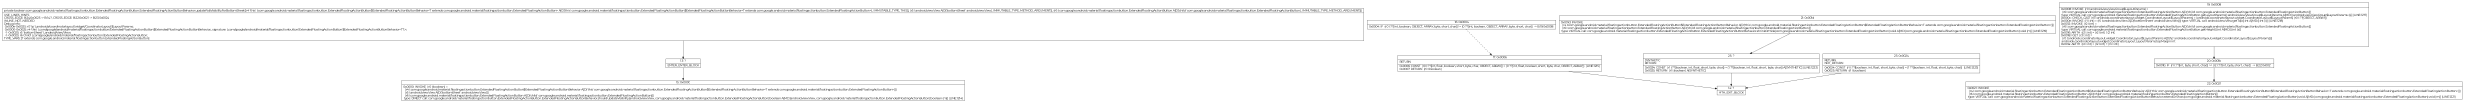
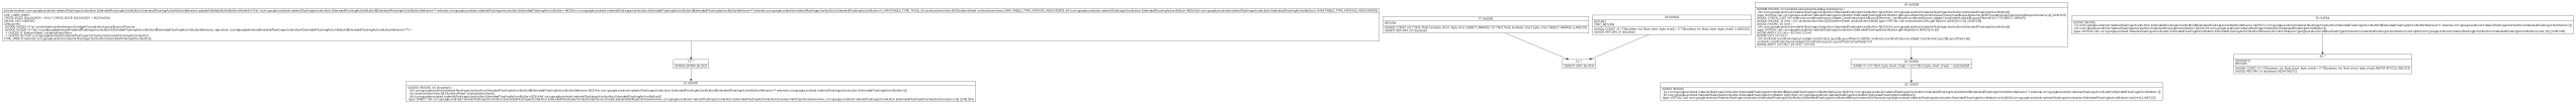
  digraph {
    fontname=Montserrat
    node [fontname=Montserrat shape=record]
    edge [fontname=Montserrat]
    n1 [label="{13\:\ ?|ENTER_ENTER_BLOCK\l}"]
    n2 [label="{15\:\ 0x0000|0x0000: INVOKE  (r0 I:boolean) = \l  (r4 I:com.google.android.material.floatingactionbutton.ExtendedFloatingActionButton$ExtendedFloatingActionButtonBehavior A[D('this' com.google.android.material.floatingactionbutton.ExtendedFloatingActionButton$ExtendedFloatingActionButtonBehavior\<T extends com.google.android.material.floatingactionbutton.ExtendedFloatingActionButton\>)])\l  (r5 I:android.view.View A[D('bottomSheet' android.view.View)])\l  (r6 I:com.google.android.material.floatingactionbutton.ExtendedFloatingActionButton A[D('child' com.google.android.material.floatingactionbutton.ExtendedFloatingActionButton)])\l type: DIRECT call: com.google.android.material.floatingactionbutton.ExtendedFloatingActionButton.ExtendedFloatingActionButtonBehavior.shouldUpdateVisibility(android.view.View, com.google.android.material.floatingactionbutton.ExtendedFloatingActionButton):boolean A[MD:(android.view.View, com.google.android.material.floatingactionbutton.ExtendedFloatingActionButton):boolean (m)] (LINE:1214)\l}"]
-   n3 [label="{16\:\ 0x0004|0x0004: IF  (r0 I:??[int, boolean, OBJECT, ARRAY, byte, short, char]) != (0 ??[int, boolean, OBJECT, ARRAY, byte, short, char])  \-\> B:19:0x0008 \l}"]
    n4 [label="{17\:\ 0x0006|RETURN\l|0x0006: CONST  (r0 I:??[int, float, boolean, short, byte, char, OBJECT, ARRAY]) = (0 ??[int, float, boolean, short, byte, char, OBJECT, ARRAY])  (LINE:1215)\l0x0007: RETURN  (r0 I:boolean) \l}"]
-   n5 [label="{14\:\ ?|MTH_EXIT_BLOCK\l}"]
+   n5 [label="{14\:\ ?|OBJECT_EXIT_BLOCK\l}"]
    n6 [label="{19\:\ 0x0008|0x0008: INVOKE  (r0 I:android.view.ViewGroup$LayoutParams) = \l  (r6 I:com.google.android.material.floatingactionbutton.ExtendedFloatingActionButton A[D('child' com.google.android.material.floatingactionbutton.ExtendedFloatingActionButton)])\l type: VIRTUAL call: com.google.android.material.floatingactionbutton.ExtendedFloatingActionButton.getLayoutParams():android.view.ViewGroup$LayoutParams A[MD:():android.view.ViewGroup$LayoutParams (s)] (LINE:1217)\l0x000c: CHECK_CAST (r0 I:androidx.coordinatorlayout.widget.CoordinatorLayout$LayoutParams) = (androidx.coordinatorlayout.widget.CoordinatorLayout$LayoutParams) (r0 I:??[OBJECT, ARRAY]) \l0x000e: INVOKE  (r1 I:int) = (r5 I:android.view.View A[D('bottomSheet' android.view.View)]) type: VIRTUAL call: android.view.View.getTop():int A[MD:():int (c)] (LINE:1218)\l0x0012: INVOKE  (r2 I:int) = \l  (r6 I:com.google.android.material.floatingactionbutton.ExtendedFloatingActionButton A[D('child' com.google.android.material.floatingactionbutton.ExtendedFloatingActionButton)])\l type: VIRTUAL call: com.google.android.material.floatingactionbutton.ExtendedFloatingActionButton.getHeight():int A[MD:():int (s)]\l0x0016: ARITH  (r2 I:int) = (r2 I:int) \/ (2 int) \l0x0018: IGET  (r3 I:int) = \l  (r0 I:androidx.coordinatorlayout.widget.CoordinatorLayout$LayoutParams A[D('lp' androidx.coordinatorlayout.widget.CoordinatorLayout$LayoutParams)])\l androidx.coordinatorlayout.widget.CoordinatorLayout.LayoutParams.topMargin int \l0x001a: ARITH  (r2 I:int) = (r2 I:int) + (r3 I:int) \l}"]
    n7 [label="{20\:\ 0x001b|0x001b: IF  (r1 I:??[int, byte, short, char]) \>= (r2 I:??[int, byte, short, char])  \-\> B:22:0x0021 \l}"]
    n8 [label="{22\:\ 0x0021|0x0021: INVOKE  \l  (r4 I:com.google.android.material.floatingactionbutton.ExtendedFloatingActionButton$ExtendedFloatingActionButtonBehavior A[D('this' com.google.android.material.floatingactionbutton.ExtendedFloatingActionButton$ExtendedFloatingActionButtonBehavior\<T extends com.google.android.material.floatingactionbutton.ExtendedFloatingActionButton\>)])\l  (r6 I:com.google.android.material.floatingactionbutton.ExtendedFloatingActionButton A[D('child' com.google.android.material.floatingactionbutton.ExtendedFloatingActionButton)])\l type: VIRTUAL call: com.google.android.material.floatingactionbutton.ExtendedFloatingActionButton.ExtendedFloatingActionButtonBehavior.extendOrShow(com.google.android.material.floatingactionbutton.ExtendedFloatingActionButton):void A[MD:(com.google.android.material.floatingactionbutton.ExtendedFloatingActionButton):void (m)] (LINE:1221)\l}"]
    n9 [label="{21\:\ 0x001d|0x001d: INVOKE  \l  (r4 I:com.google.android.material.floatingactionbutton.ExtendedFloatingActionButton$ExtendedFloatingActionButtonBehavior A[D('this' com.google.android.material.floatingactionbutton.ExtendedFloatingActionButton$ExtendedFloatingActionButtonBehavior\<T extends com.google.android.material.floatingactionbutton.ExtendedFloatingActionButton\>)])\l  (r6 I:com.google.android.material.floatingactionbutton.ExtendedFloatingActionButton A[D('child' com.google.android.material.floatingactionbutton.ExtendedFloatingActionButton)])\l type: VIRTUAL call: com.google.android.material.floatingactionbutton.ExtendedFloatingActionButton.ExtendedFloatingActionButtonBehavior.shrinkOrHide(com.google.android.material.floatingactionbutton.ExtendedFloatingActionButton):void A[MD:(com.google.android.material.floatingactionbutton.ExtendedFloatingActionButton):void (m)] (LINE:1219)\l}"]
    n10 [label="{25\:\ ?|SYNTHETIC\lRETURN\l|0x0024: CONST  (r1 I:??[boolean, int, float, short, byte, char]) = (1 ??[boolean, int, float, short, byte, char]) A[SYNTHETIC] (LINE:1223)\l0x0025: RETURN  (r1 I:boolean) A[SYNTHETIC]\l}"]
-   n11 [label="{23\:\ 0x0024|RETURN\lNOT_RETURN\l|0x0024: CONST  (r1 I:??[boolean, int, float, short, byte, char]) = (1 ??[boolean, int, float, short, byte, char])  (LINE:1223)\l0x0025: RETURN  (r1 I:boolean) \l}"]
+   n11 [label="{23\:\ 0x0024|RETURN\lORIG_RETURN\l|0x0024: CONST  (r1 I:??[boolean, int, float, short, byte, char]) = (1 ??[boolean, int, float, short, byte, char])  (LINE:1223)\l0x0025: RETURN  (r1 I:boolean) \l}"]
    n12 [label="{private boolean com.google.android.material.floatingactionbutton.ExtendedFloatingActionButton.ExtendedFloatingActionButtonBehavior.updateFabVisibilityForBottomSheet((r4 'this' I:com.google.android.material.floatingactionbutton.ExtendedFloatingActionButton$ExtendedFloatingActionButtonBehavior\<T extends com.google.android.material.floatingactionbutton.ExtendedFloatingActionButton\> A[D('this' com.google.android.material.floatingactionbutton.ExtendedFloatingActionButton$ExtendedFloatingActionButtonBehavior\<T extends com.google.android.material.floatingactionbutton.ExtendedFloatingActionButton\>), IMMUTABLE_TYPE, THIS]), (r5 I:android.view.View A[D('bottomSheet' android.view.View), IMMUTABLE_TYPE, METHOD_ARGUMENT]), (r6 I:com.google.android.material.floatingactionbutton.ExtendedFloatingActionButton A[D('child' com.google.android.material.floatingactionbutton.ExtendedFloatingActionButton), IMMUTABLE_TYPE, METHOD_ARGUMENT]))  | USE_LINES_HINTS\lCROSS_EDGE: B:24:0x0025 \-\> B:14:?, CROSS_EDGE: B:22:0x0021 \-\> B:23:0x0024\lINLINE_NOT_NEEDED\lDebug Info:\l  0x000e\-0x0025: r0 'lp' Landroidx\/coordinatorlayout\/widget\/CoordinatorLayout$LayoutParams;\l  0x0000\-0x0025: r4 'this' Lcom\/google\/android\/material\/floatingactionbutton\/ExtendedFloatingActionButton$ExtendedFloatingActionButtonBehavior;, signature: Lcom\/google\/android\/material\/floatingactionbutton\/ExtendedFloatingActionButton$ExtendedFloatingActionButtonBehavior\<TT;\>;\l  \-1 \-0x0025: r5 'bottomSheet' Landroid\/view\/View;\l  \-1 \-0x0025: r6 'child' Lcom\/google\/android\/material\/floatingactionbutton\/ExtendedFloatingActionButton;\lTYPE_VARS: [T extends com.google.android.material.floatingactionbutton.ExtendedFloatingActionButton]\l}"]
    n1 -> n2
-   n3 -> n4 [style=dashed]
    n4 -> n5
    n6 -> n7
    n7 -> n8
    n9 -> n10
-   n10 -> n5
    n11 -> n5
    n12 -> n1
  }
